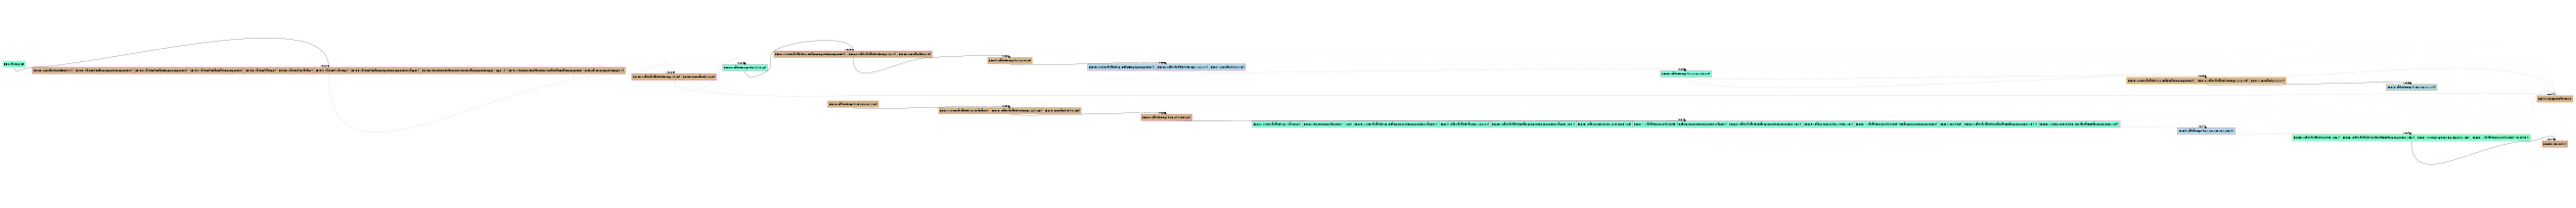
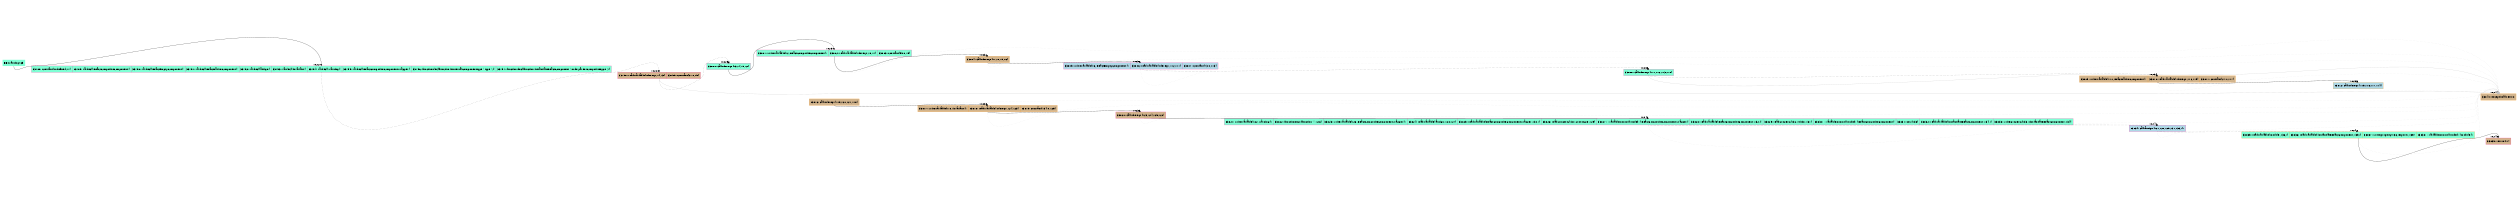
  digraph {
    rankdir=LR
    node [color=deeppink fillcolor=tan shape=record style=filled]
    edge [arrowhead=normal headport=n style=dotted tailport=s]
    n1 [fillcolor=aquamarine label=BB_warning765 shape=none]
-   n2 [label="{33788: constant[undefined,v1]|33789: vardecl['ReactCompositeComponent']|33790: vardecl['ReactEmptyComponent']|33791: vardecl['ReactNativeComponent']|33792: vardecl['assign']|33793: vardecl['invariant']|33794: vardecl['warning']|33795: vardecl['ReactCompositeComponentWrapper']|33796: function-decl[function isInternalComponentType ( type ),-]|33797: function-decl[function instantiateReactComponent ( node parentCompositeType ),-]}"]
+   n2 [fillcolor=aquamarine label="{33788: constant[undefined,v1]|33789: vardecl['ReactCompositeComponent']|33790: vardecl['ReactEmptyComponent']|33791: vardecl['ReactNativeComponent']|33792: vardecl['assign']|33793: vardecl['invariant']|33794: vardecl['warning']|33795: vardecl['ReactCompositeComponentWrapper']|33796: function-decl[function isInternalComponentType ( type ),-]|33797: function-decl[function instantiateReactComponent ( node parentCompositeType ),-]}"]
    n3 [label="{33798: read-variable['_dereq_',v4,v3]|33799: constant[37.0,v5]}"]
    n4 [fillcolor=aquamarine label="{33800: call-_dereq_ [v3,v4,v5,v2]}"]
    n5 [color=darkorange label="{33840: exceptional-return}"]
-   n6 [label="{33801: write-variable[v2,'ReactCompositeComponent']*|33802: read-variable['_dereq_',v8,v7]|33803: constant[59.0,v9]}"]
+   n6 [fillcolor=aquamarine label="{33801: write-variable[v2,'ReactCompositeComponent']*|33802: read-variable['_dereq_',v8,v7]|33803: constant[59.0,v9]}"]
    n7 [color=darkorange label="{33804: call-_dereq_ [v7,v8,v9,v6]}"]
    n8 [fillcolor=lightblue label="{33805: write-variable[v6,'ReactEmptyComponent']*|33806: read-variable['_dereq_',v12,v11]|33807: constant[73.0,v13]}"]
    n9 [fillcolor=aquamarine label="{33808: call-_dereq_ [v11,v12,v13,v10]}"]
    n10 [color=darkorange label="{33809: write-variable[v10,'ReactNativeComponent']*|33810: read-variable['_dereq_',v16,v15]|33811: constant[27.0,v17]}"]
    n11 [color=darkorange fillcolor=lightblue label="{33812: call-_dereq_ [v15,v16,v17,v14]}"]
    n12 [color=darkorange label="{33816: call-_dereq_ [v19,v20,v21,v18]}"]
    n13 [color=darkorange label="{33817: write-variable[v18,'invariant']*|33818: read-variable['_dereq_',v24,v23]|33819: constant[154.0,v25]}"]
    n14 [label="{33820: call-_dereq_ [v23,v24,v25,v22]}"]
    n15 [fillcolor=aquamarine label="{33821: write-variable[v22,'warning']*|33822: function-expr[function ( ),v26]|33823: write-variable[v26,'ReactCompositeComponentWrapper']*|33824: read-variable['assign',v28,v27]|33825: read-variable['ReactCompositeComponentWrapper',v30,-]|33826: read-property[v30,'prototype',v29]|33827: \<variable-non-null-undef\>['ReactCompositeComponentWrapper']|33828: read-variable['ReactCompositeComponent',v32,-]|33829: read-property[v32,'Mixin',v31]|33830: \<variable-non-null-undef\>['ReactCompositeComponent']|33831: new[v33]|33832: read-variable['instantiateReactComponent',v34,-]|33833: write-property[v33,'_instantiateReactComponent',v34]}"]
    n16 [fillcolor=lightblue label="{33834: call-assign [v27,v28,v29,v31,v33,-]*}"]
    n17 [color=darkorange fillcolor=aquamarine label="{33835: read-variable['module',v36,-]|33836: read-variable['instantiateReactComponent',v35,-]|33837: write-property[v36,'exports',v35]|33838: \<variable-non-null-undef\>['module']*}"]
    n18 [label="{33839: return[v1]}"]
    n1 -> n2 [headlabel="    10227" style=solid]
    n2 -> n3 [headlabel="      10228"]
    n3 -> n4 [arrowhead=box headlabel="      10229"]
    n3 -> n5 [arrowhead=box color=gray headlabel="      10244" style=solid]
    n4 -> n6 [headlabel="      10230" style=solid]
    n6 -> n5 [color=gray]
    n6 -> n7 [arrowhead=box headlabel="      10231" style=solid]
    n7 -> n5 [arrowhead=box color=gray]
    n7 -> n8 [headlabel="      10232" style=solid]
    n8 -> n5 [arrowhead=box color=gray]
    n8 -> n9 [arrowhead=box headlabel="      10233"]
    n9 -> n5 [color=gray style=solid]
    n9 -> n10 [arrowhead=box headlabel="      10234"]
    n10 -> n5 [arrowhead=box color=gray]
    n10 -> n11 [headlabel="      10235" style=solid]
    n11 -> n5 [arrowhead=box color=gray]
    n12 -> n5 [color=gray]
    n12 -> n13 [arrowhead=box headlabel="      10238" style=solid]
    n13 -> n5 [color=gray]
    n13 -> n14 [headlabel="      10239" style=solid]
    n14 -> n5 [arrowhead=box color=gray]
    n14 -> n15 [headlabel="      10240" style=solid]
    n15 -> n5 [arrowhead=box color=gray]
    n15 -> n16 [arrowhead=box headlabel="      10241"]
    n16 -> n5 [color=gray]
    n16 -> n17 [headlabel="      10242"]
    n17 -> n5 [arrowhead=box color=gray]
    n17 -> n18 [headlabel="      10243" style=solid]
  }
